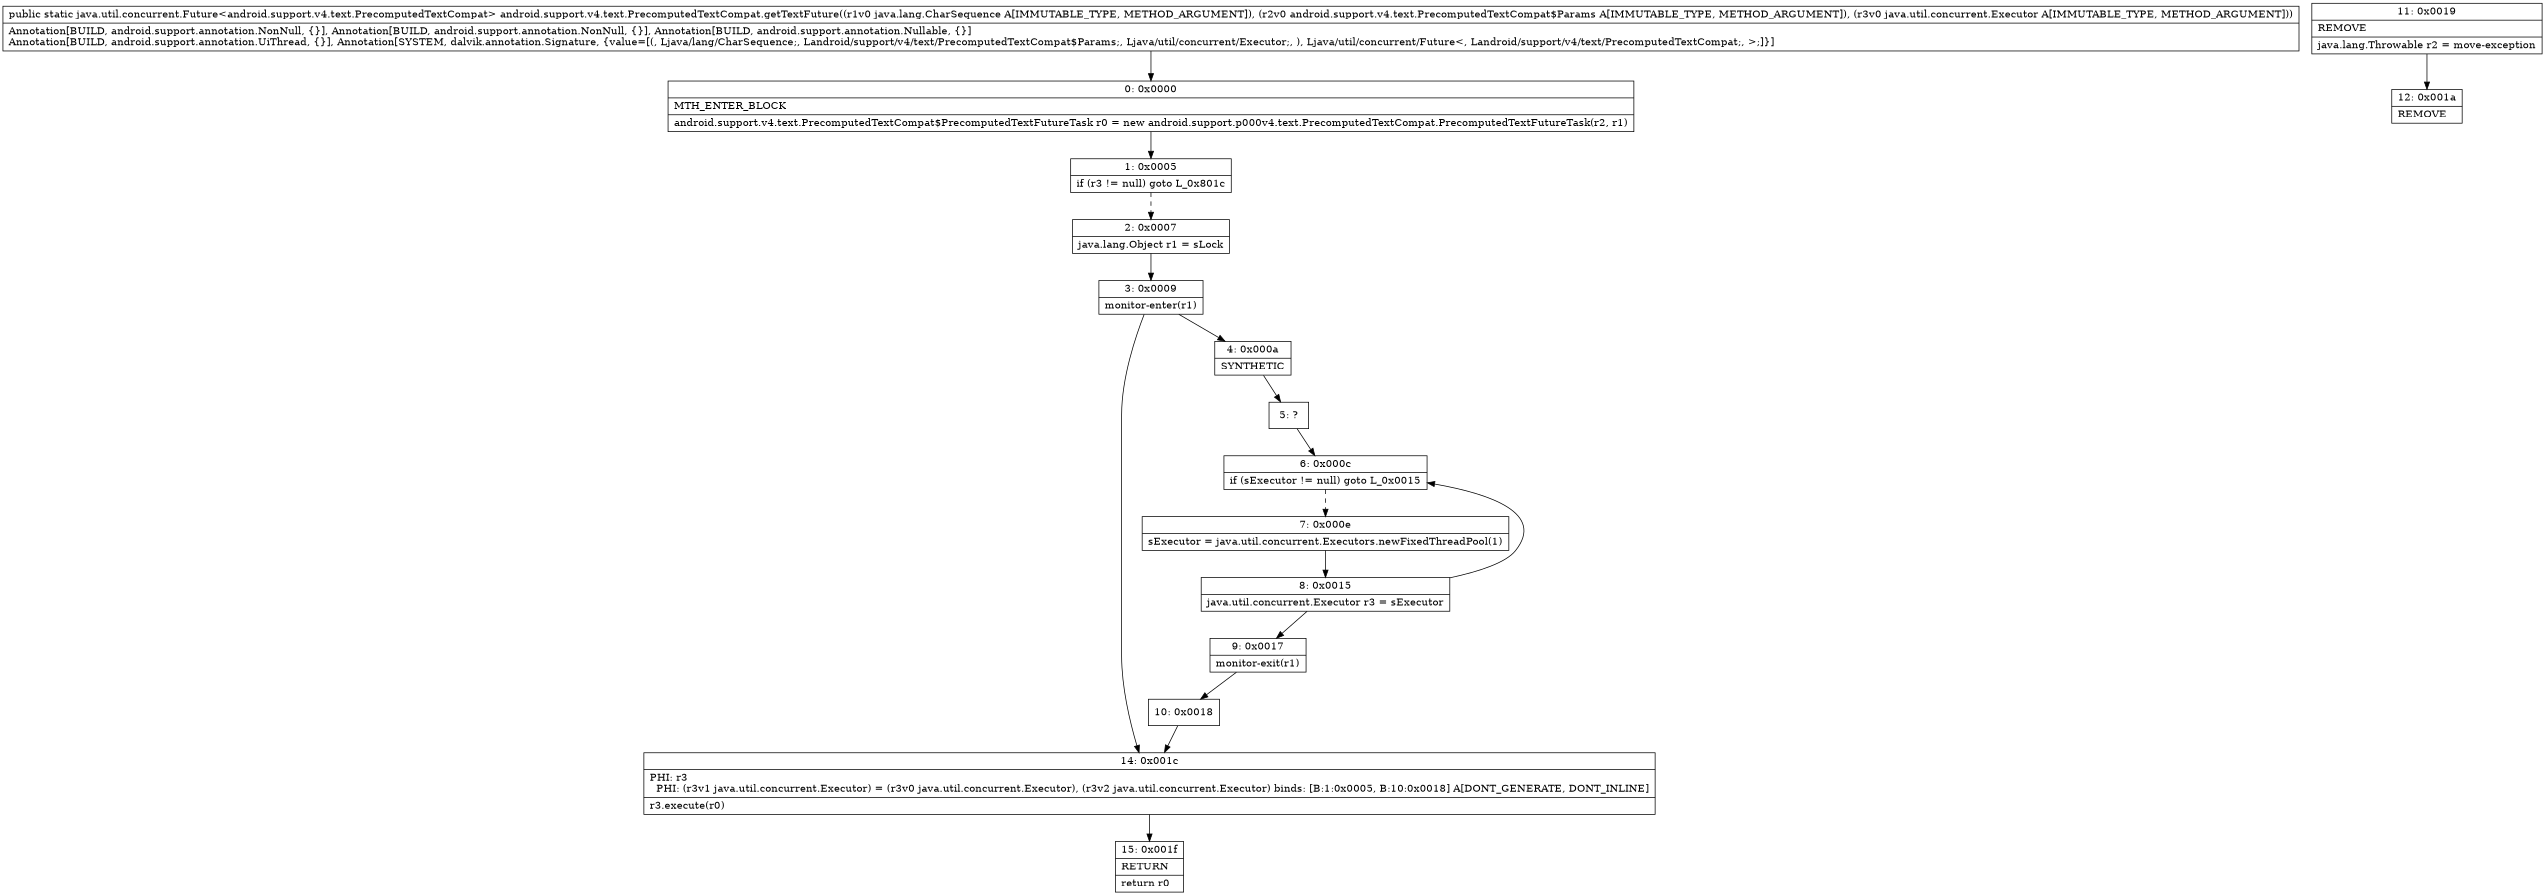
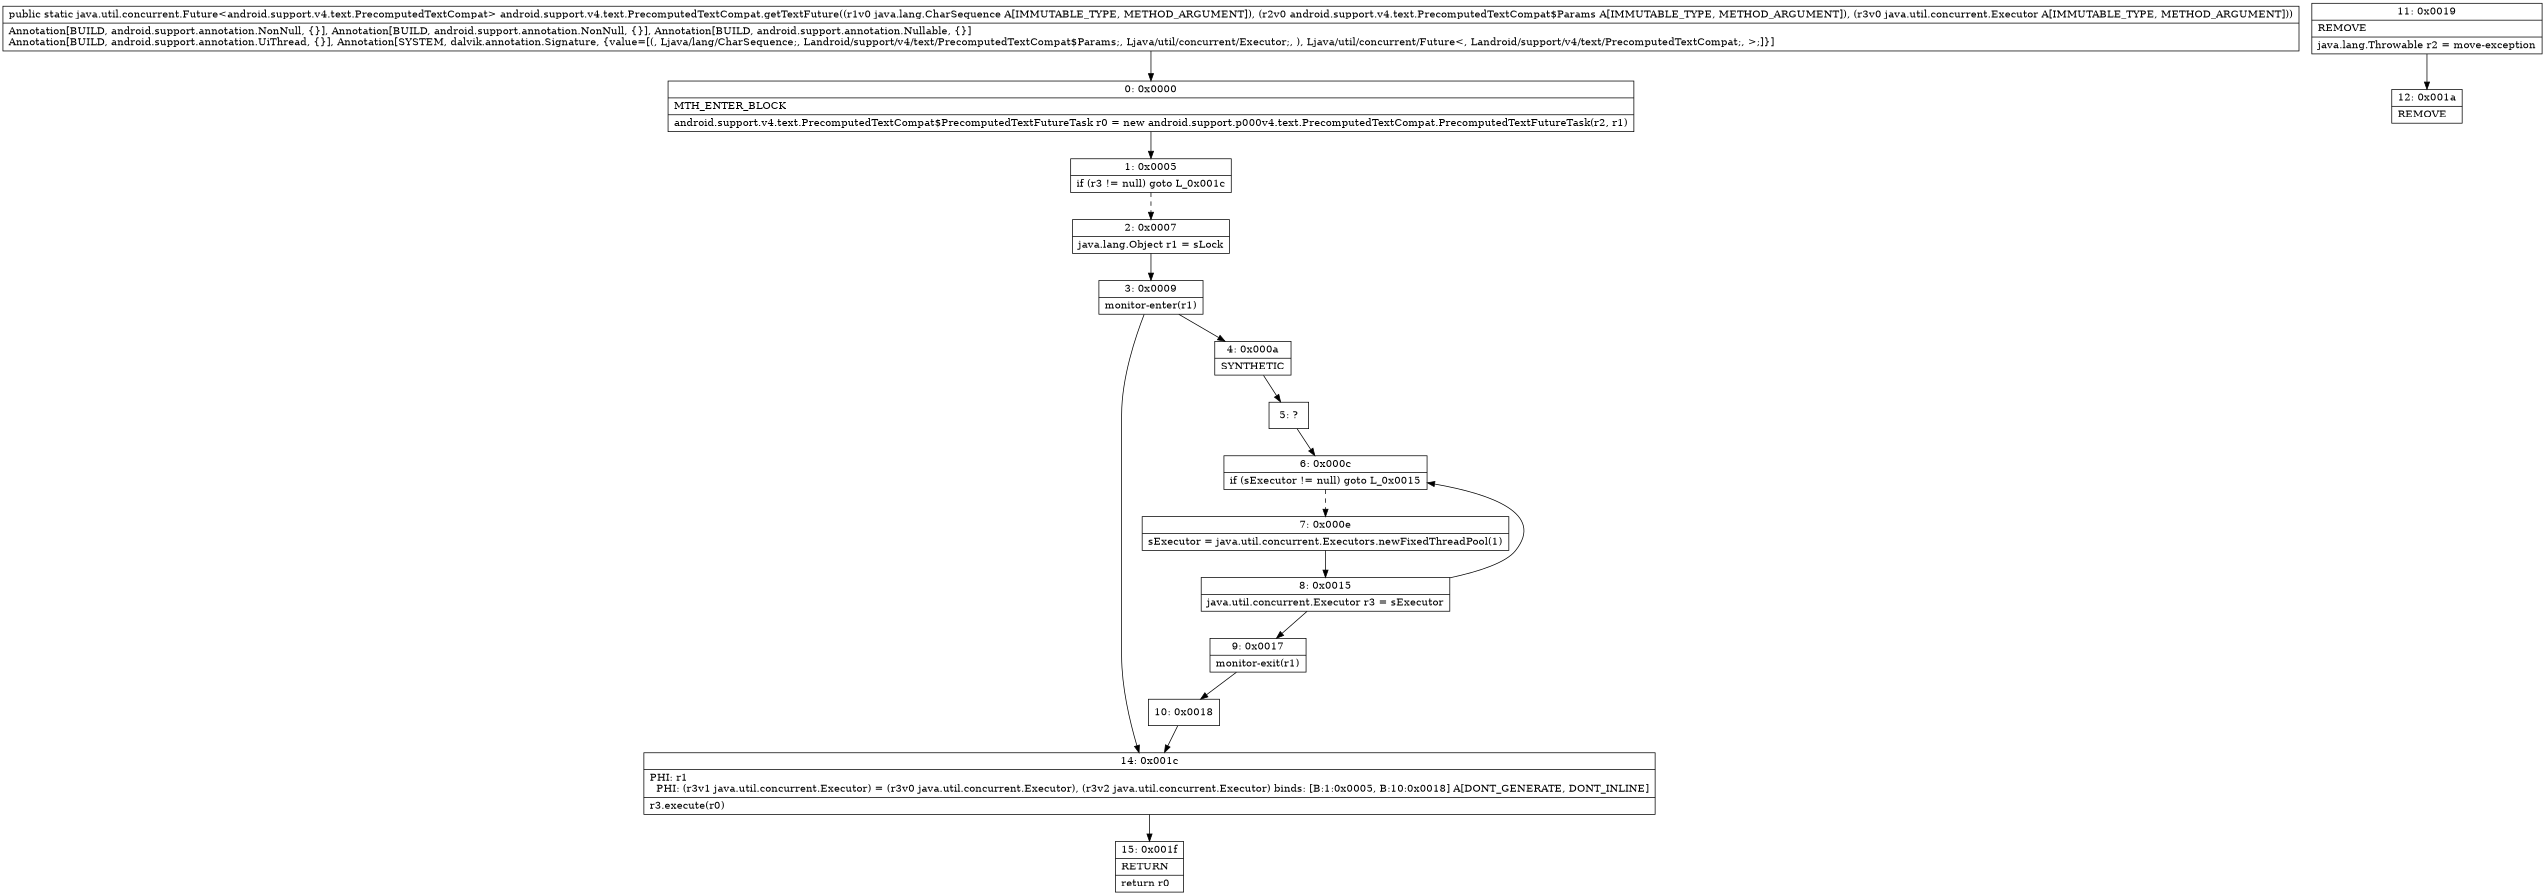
  digraph {
    node [shape=record]
    n1 [label="{0\:\ 0x0000|MTH_ENTER_BLOCK\l|android.support.v4.text.PrecomputedTextCompat$PrecomputedTextFutureTask r0 = new android.support.p000v4.text.PrecomputedTextCompat.PrecomputedTextFutureTask(r2, r1)\l}"]
-   n2 [label="{1\:\ 0x0005|if (r3 != null) goto L_0x801c\l}"]
+   n2 [label="{1\:\ 0x0005|if (r3 != null) goto L_0x001c\l}"]
    n3 [label="{2\:\ 0x0007|java.lang.Object r1 = sLock\l}"]
    n4 [label="{3\:\ 0x0009|monitor\-enter(r1)\l}"]
-   n5 [label="{14\:\ 0x001c|PHI: r3 \l  PHI: (r3v1 java.util.concurrent.Executor) = (r3v0 java.util.concurrent.Executor), (r3v2 java.util.concurrent.Executor) binds: [B:1:0x0005, B:10:0x0018] A[DONT_GENERATE, DONT_INLINE]\l|r3.execute(r0)\l}"]
+   n5 [label="{14\:\ 0x001c|PHI: r1 \l  PHI: (r3v1 java.util.concurrent.Executor) = (r3v0 java.util.concurrent.Executor), (r3v2 java.util.concurrent.Executor) binds: [B:1:0x0005, B:10:0x0018] A[DONT_GENERATE, DONT_INLINE]\l|r3.execute(r0)\l}"]
    n6 [label="{15\:\ 0x001f|RETURN\l|return r0\l}"]
    n7 [label="{4\:\ 0x000a|SYNTHETIC\l}"]
    n8 [label="{5\:\ ?}"]
    n9 [label="{6\:\ 0x000c|if (sExecutor != null) goto L_0x0015\l}"]
    n10 [label="{11\:\ 0x0019|REMOVE\l|java.lang.Throwable r2 = move\-exception\l}"]
    n11 [label="{12\:\ 0x001a|REMOVE\l}"]
    n12 [label="{7\:\ 0x000e|sExecutor = java.util.concurrent.Executors.newFixedThreadPool(1)\l}"]
    n13 [label="{8\:\ 0x0015|java.util.concurrent.Executor r3 = sExecutor\l}"]
    n14 [label="{9\:\ 0x0017|monitor\-exit(r1)\l}"]
    n15 [label="{10\:\ 0x0018}"]
    n16 [label="{public static java.util.concurrent.Future\<android.support.v4.text.PrecomputedTextCompat\> android.support.v4.text.PrecomputedTextCompat.getTextFuture((r1v0 java.lang.CharSequence A[IMMUTABLE_TYPE, METHOD_ARGUMENT]), (r2v0 android.support.v4.text.PrecomputedTextCompat$Params A[IMMUTABLE_TYPE, METHOD_ARGUMENT]), (r3v0 java.util.concurrent.Executor A[IMMUTABLE_TYPE, METHOD_ARGUMENT]))  | Annotation[BUILD, android.support.annotation.NonNull, \{\}], Annotation[BUILD, android.support.annotation.NonNull, \{\}], Annotation[BUILD, android.support.annotation.Nullable, \{\}]\lAnnotation[BUILD, android.support.annotation.UiThread, \{\}], Annotation[SYSTEM, dalvik.annotation.Signature, \{value=[(, Ljava\/lang\/CharSequence;, Landroid\/support\/v4\/text\/PrecomputedTextCompat$Params;, Ljava\/util\/concurrent\/Executor;, ), Ljava\/util\/concurrent\/Future\<, Landroid\/support\/v4\/text\/PrecomputedTextCompat;, \>;]\}]\l}"]
    n1 -> n2
    n2 -> n3 [style=dashed]
    n3 -> n4
    n4 -> n5
    n4 -> n7
    n5 -> n6
    n7 -> n8
    n8 -> n9
    n9 -> n12 [style=dashed]
    n10 -> n11
    n12 -> n13
    n13 -> n9
    n13 -> n14
    n14 -> n15
    n15 -> n5
    n16 -> n1
  }
